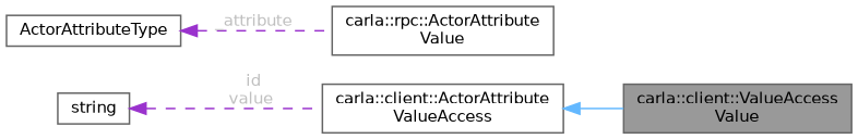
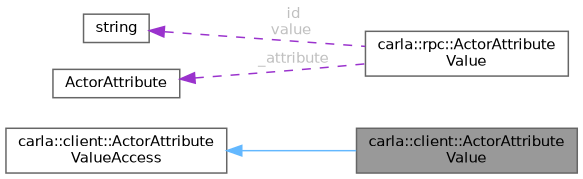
  digraph {
    rankdir=LR
    node [color=gray40 fillcolor=white fontname=Helvetica fontsize=10 shape=box style=filled]
    edge [color=darkorchid3 dir=back fontname=Helvetica fontsize=10 labelfontname=Helvetica labelfontsize=10 style=dashed fontcolor=grey]
-   n1 [fillcolor=grey60 fontcolor=black height=0.2 label="carla::client::ValueAccess\lValue" width=0.4]
+   n1 [fillcolor=grey60 fontcolor=black height=0.2 label="carla::client::ActorAttribute\lValue" width=0.4]
    n2 [height=0.2 label="carla::client::ActorAttribute\lValueAccess" width=0.4]
    n3 [height=0.2 label="carla::rpc::ActorAttribute\lValue" width=0.4]
    n4 [height=0.2 label=string width=0.4]
-   n5 [height=0.2 label=ActorAttributeType width=0.4]
+   n5 [height=0.2 label=ActorAttribute width=0.4]
    n2 -> n1 [color=steelblue1 style=solid fontcolor=""]
-   n4 -> n2 [label=" id\nvalue"]
+   n4 -> n3 [label=" id\nvalue"]
    n5 -> n3 [label=" _attribute"]
  }
